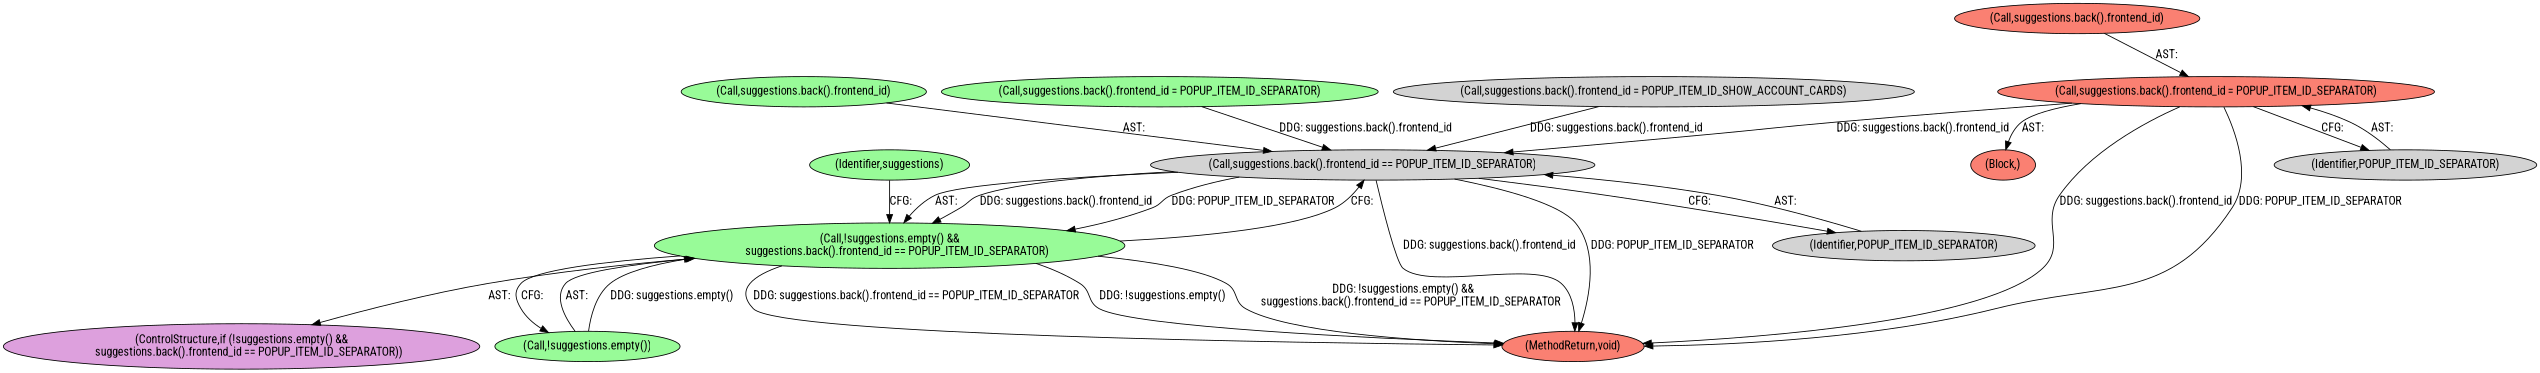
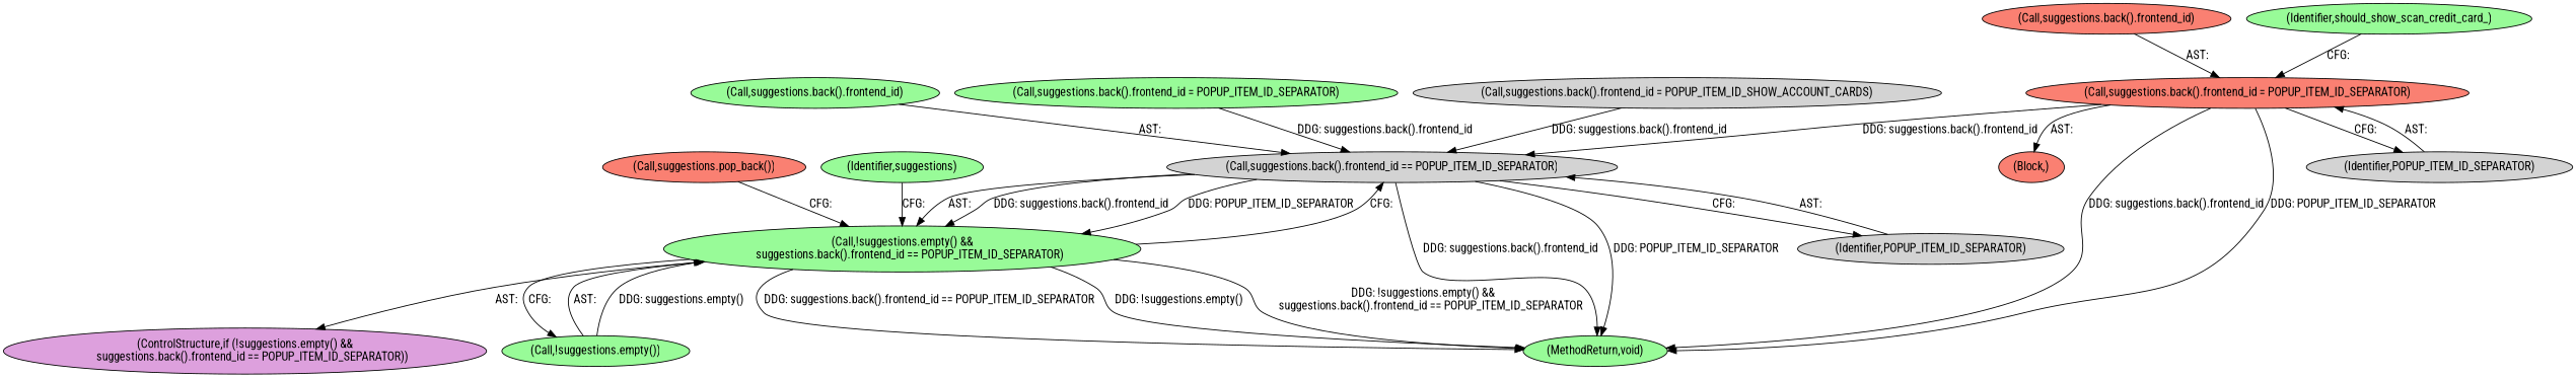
  digraph {
    fontname="Roboto Condensed"
    node [fillcolor=palegreen fontname="Roboto Condensed" style=filled]
    edge [fontname="Roboto Condensed"]
    n1 [fillcolor=salmon label="(Call,suggestions.back().frontend_id = POPUP_ITEM_ID_SEPARATOR)"]
    n2 [fillcolor=lightgrey label="(Call,suggestions.back().frontend_id == POPUP_ITEM_ID_SEPARATOR)"]
    n3 [fillcolor=salmon label="(Block,)"]
-   n4 [fillcolor=salmon label="(MethodReturn,void)"]
+   n4 [label="(MethodReturn,void)"]
    n5 [fillcolor=lightgrey label="(Identifier,POPUP_ITEM_ID_SEPARATOR)"]
    n6 [label="(Call,!suggestions.empty() &&\n      suggestions.back().frontend_id == POPUP_ITEM_ID_SEPARATOR)"]
    n7 [fillcolor=lightgrey label="(Identifier,POPUP_ITEM_ID_SEPARATOR)"]
    n8 [fillcolor=plum label="(ControlStructure,if (!suggestions.empty() &&\n      suggestions.back().frontend_id == POPUP_ITEM_ID_SEPARATOR))"]
    n9 [label="(Call,!suggestions.empty())"]
    n10 [label="(Call,suggestions.back().frontend_id)"]
    n11 [label="(Call,suggestions.back().frontend_id = POPUP_ITEM_ID_SEPARATOR)"]
+   n12 [fillcolor=salmon label="(Call,suggestions.pop_back())"]
    n13 [fillcolor=lightgrey label="(Call,suggestions.back().frontend_id = POPUP_ITEM_ID_SHOW_ACCOUNT_CARDS)"]
    n14 [fillcolor=salmon label="(Call,suggestions.back().frontend_id)"]
+   n15 [label="(Identifier,should_show_scan_credit_card_)"]
    n16 [label="(Identifier,suggestions)"]
    n1 -> n2 [label="DDG: suggestions.back().frontend_id"]
    n1 -> n3 [label="AST: "]
    n1 -> n4 [label="DDG: suggestions.back().frontend_id"]
    n1 -> n4 [label="DDG: POPUP_ITEM_ID_SEPARATOR"]
    n1 -> n5 [label="CFG: "]
    n2 -> n4 [label="DDG: suggestions.back().frontend_id"]
    n2 -> n4 [label="DDG: POPUP_ITEM_ID_SEPARATOR"]
    n2 -> n6 [label="AST: "]
    n2 -> n6 [label="DDG: suggestions.back().frontend_id"]
    n2 -> n6 [label="DDG: POPUP_ITEM_ID_SEPARATOR"]
    n2 -> n7 [label="CFG: "]
    n5 -> n1 [label="AST: "]
    n6 -> n2 [label="CFG: "]
    n6 -> n4 [label="DDG: suggestions.back().frontend_id == POPUP_ITEM_ID_SEPARATOR"]
    n6 -> n4 [label="DDG: !suggestions.empty()"]
    n6 -> n4 [label="DDG: !suggestions.empty() &&\n      suggestions.back().frontend_id == POPUP_ITEM_ID_SEPARATOR"]
    n6 -> n8 [label="AST: "]
    n6 -> n9 [label="CFG: "]
    n7 -> n2 [label="AST: "]
    n9 -> n6 [label="AST: "]
    n9 -> n6 [label="DDG: suggestions.empty()"]
    n10 -> n2 [label="AST: "]
    n11 -> n2 [label="DDG: suggestions.back().frontend_id"]
+   n12 -> n6 [label="CFG: "]
    n13 -> n2 [label="DDG: suggestions.back().frontend_id"]
    n14 -> n1 [label="AST: "]
+   n15 -> n1 [label="CFG: "]
    n16 -> n6 [label="CFG: "]
  }
